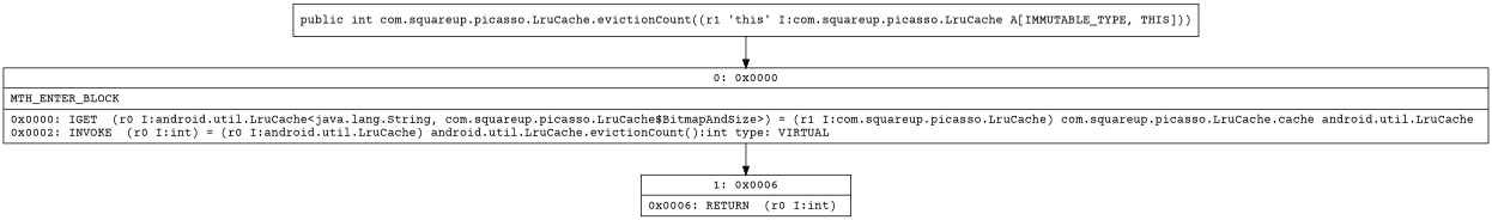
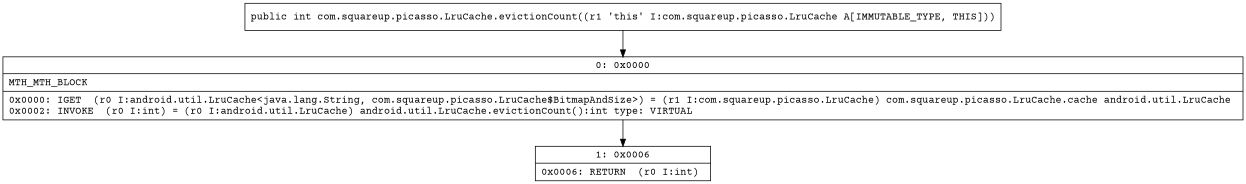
  digraph {
    fontname="Courier Prime"
    node [shape=record fontname="Courier Prime"]
    edge [fontname="Courier Prime"]
-   n1 [label="{0\:\ 0x0000|MTH_ENTER_BLOCK\l|0x0000: IGET  (r0 I:android.util.LruCache\<java.lang.String, com.squareup.picasso.LruCache$BitmapAndSize\>) = (r1 I:com.squareup.picasso.LruCache) com.squareup.picasso.LruCache.cache android.util.LruCache \l0x0002: INVOKE  (r0 I:int) = (r0 I:android.util.LruCache) android.util.LruCache.evictionCount():int type: VIRTUAL \l}"]
+   n1 [label="{0\:\ 0x0000|MTH_MTH_BLOCK\l|0x0000: IGET  (r0 I:android.util.LruCache\<java.lang.String, com.squareup.picasso.LruCache$BitmapAndSize\>) = (r1 I:com.squareup.picasso.LruCache) com.squareup.picasso.LruCache.cache android.util.LruCache \l0x0002: INVOKE  (r0 I:int) = (r0 I:android.util.LruCache) android.util.LruCache.evictionCount():int type: VIRTUAL \l}"]
    n2 [label="{1\:\ 0x0006|0x0006: RETURN  (r0 I:int) \l}"]
    n3 [label="{public int com.squareup.picasso.LruCache.evictionCount((r1 'this' I:com.squareup.picasso.LruCache A[IMMUTABLE_TYPE, THIS])) }"]
    n1 -> n2
    n3 -> n1
  }
